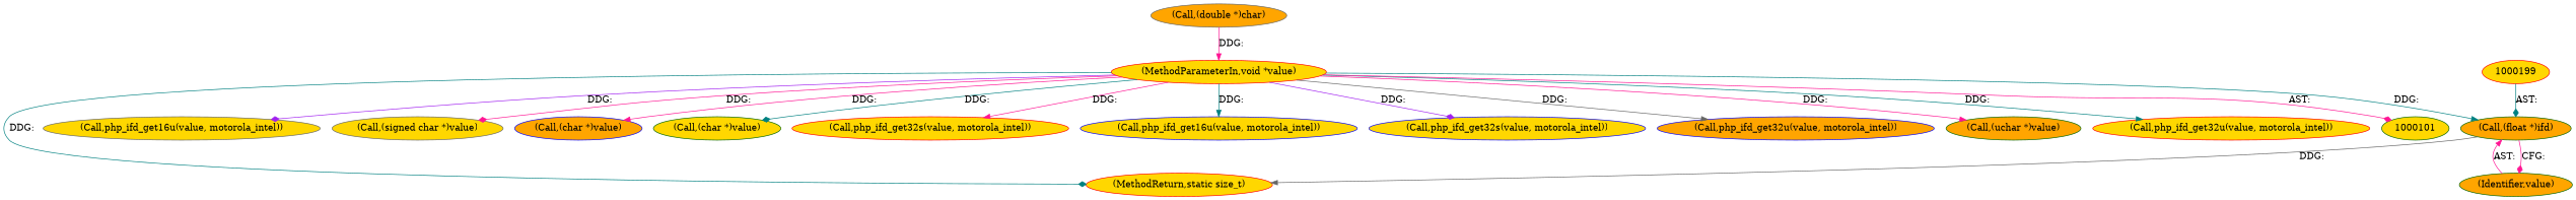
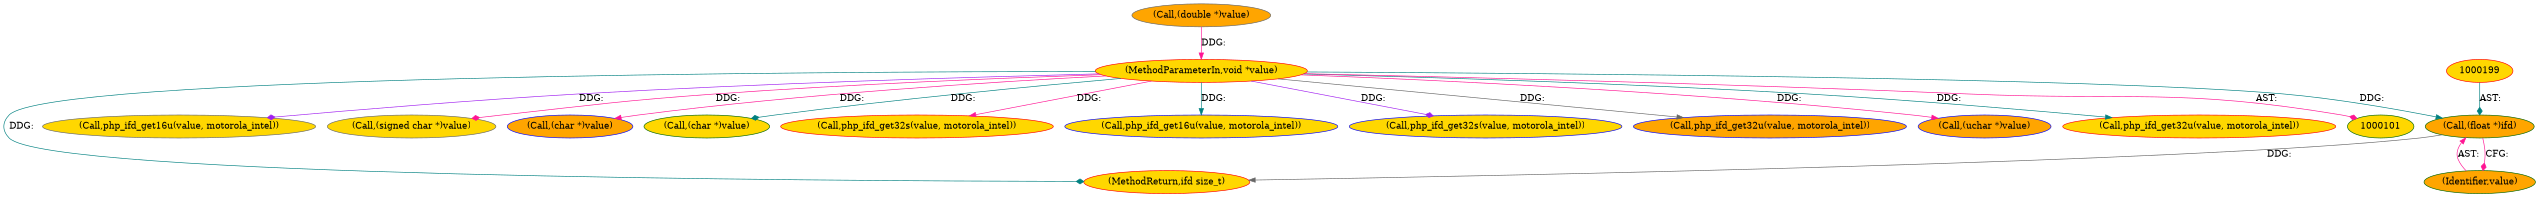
  digraph {
    node [color=darkgreen fillcolor=gold style=filled]
    edge [arrowhead=normal color=deeppink]
    n1 [fillcolor=orange label="(Call,(float *)ifd)"]
    n2 [fillcolor=orange label="(Identifier,value)"]
-   n3 [color=red label="(MethodReturn,static size_t)"]
+   n3 [color=red label="(MethodReturn,ifd size_t)"]
    n4 [color=red label="(MethodParameterIn,void *value)"]
    n5 [color=gray40 label="(Call,php_ifd_get16u(value, motorola_intel))"]
    n6 [color=gray40 label="(Call,(signed char *)value)"]
    n7 [color=blue fillcolor=orange label="(Call,(char *)value)"]
    n8 [label="(Call,(char *)value)"]
    n9 [color=red label="(Call,php_ifd_get32s(value, motorola_intel))"]
    n10 [color=blue label="(Call,php_ifd_get16u(value, motorola_intel))"]
    n11 [color=blue label="(Call,php_ifd_get32s(value, motorola_intel))"]
    n12 [color=blue fillcolor=orange label="(Call,php_ifd_get32u(value, motorola_intel))"]
-   n13 [fillcolor=orange label="(Call,(uchar *)value)"]
+   n13 [color=blue fillcolor=orange label="(Call,(uchar *)value)"]
    n14 [color=red label="(Call,php_ifd_get32u(value, motorola_intel))"]
    1000101
-   n16 [color=gray40 fillcolor=orange label="(Call,(double *)char)"]
+   n16 [color=gray40 fillcolor=orange label="(Call,(double *)value)"]
    1000199 [color=red]
    n1 -> n2 [arrowhead=diamond label="CFG: "]
    n1 -> n3 [color=gray40 label="DDG: "]
    n2 -> n1 [label="AST: "]
    n4 -> n1 [color=teal label="DDG: "]
    n4 -> n3 [arrowhead=diamond color=teal label="DDG: "]
    n4 -> n5 [arrowhead=diamond color=purple label="DDG: "]
    n4 -> n6 [arrowhead=diamond label="DDG: "]
    n4 -> n7 [label="DDG: "]
    n4 -> n8 [arrowhead=diamond color=teal label="DDG: "]
    n4 -> n9 [label="DDG: "]
    n4 -> n10 [color=teal label="DDG: "]
    n4 -> n11 [arrowhead=diamond color=purple label="DDG: "]
    n4 -> n12 [color=gray40 label="DDG: "]
    n4 -> n13 [label="DDG: "]
    n4 -> n14 [color=teal label="DDG: "]
    n4 -> 1000101 [arrowhead=diamond label="AST: "]
    n16 -> n4 [label="DDG: "]
    1000199 -> n1 [arrowhead=diamond color=teal label="AST: "]
  }
